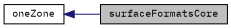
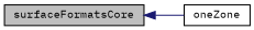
  digraph {
    rankdir=LR
    fontname="IBM Plex Mono"
    node [color=black fontname="IBM Plex Mono" fontsize=10 shape=record]
    n1 [fillcolor=grey75 fontcolor=black height=0.2 label=surfaceFormatsCore style=filled width=0.4]
    n2 [height=0.2 label=oneZone width=0.4]
-   n2 -> n1 [color=midnightblue dir=back fontname="IBM Plex Mono" fontsize=10 labelfontname=Helvetica labelfontsize=10 style=solid]
+   n1 -> n2 [color=midnightblue dir=back fontname="IBM Plex Mono" fontsize=10 labelfontname=Helvetica labelfontsize=10 style=solid]
  }
